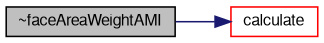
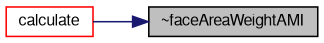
  digraph {
    rankdir=LR
    node [fontname=FreeSans fontsize=10 shape=record]
    n1 [color=black fillcolor=grey75 fontcolor=black height=0.2 label="~faceAreaWeightAMI" style=filled width=0.4]
    n2 [color=red height=0.2 label=calculate width=0.4]
-   n1 -> n2 [color=midnightblue fontname=FreeSans fontsize=10 labelfontname=FreeSans labelfontsize=10 style=solid]
+   n2 -> n1 [color=midnightblue fontname=FreeSans fontsize=10 labelfontname=FreeSans labelfontsize=10 style=solid]
  }
